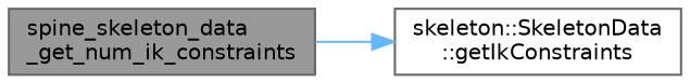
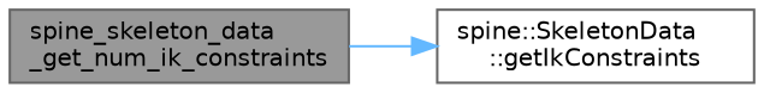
  digraph {
    rankdir=LR
    node [fontname=Helvetica fontsize=10 shape=box style=filled]
    n1 [color=gray40 fillcolor=grey60 fontcolor=black height=0.2 label="spine_skeleton_data\l_get_num_ik_constraints" width=0.4]
-   n2 [color=grey40 fillcolor=white height=0.2 label="skeleton::SkeletonData\l::getIkConstraints" width=0.4]
+   n2 [color=grey40 fillcolor=white height=0.2 label="spine::SkeletonData\l::getIkConstraints" width=0.4]
    n1 -> n2 [color=steelblue1 fontname=Helvetica fontsize=10 labelfontname=Helvetica labelfontsize=10 style=solid]
  }
